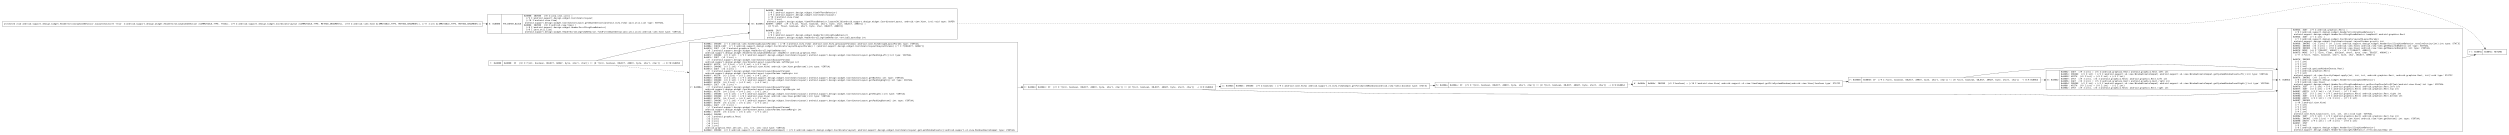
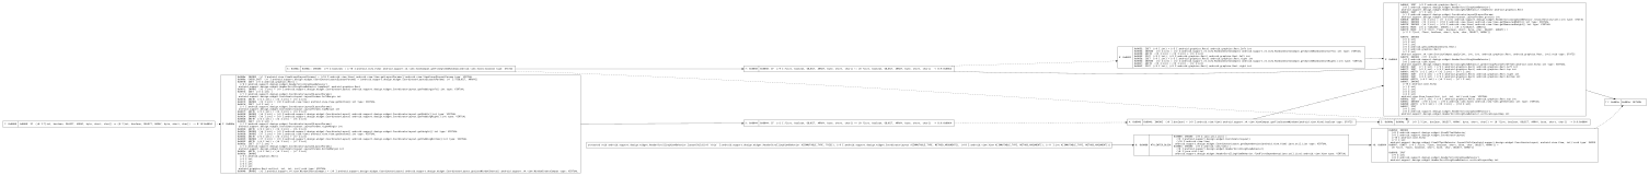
  digraph {
    fontname="Roboto Mono"
    rankdir=LR
    node [fontname="Roboto Mono" shape=record]
    edge [fontname="Roboto Mono"]
    n1 [label="{0\:\ 0x0000|MTH_ENTER_BLOCK\l|0x0000: INVOKE  (r0 I:java.util.List) = \l  (r9 I:android.support.design.widget.CoordinatorLayout)\l  (r10 I:android.view.View)\l android.support.design.widget.CoordinatorLayout.getDependencies(android.view.View):java.util.List type: VIRTUAL \l0x0004: INVOKE  (r0 I:android.view.View) = \l  (r8 I:android.support.design.widget.HeaderScrollingViewBehavior)\l  (r0 I:java.util.List)\l android.support.design.widget.HeaderScrollingViewBehavior.findFirstDependency(java.util.List):android.view.View type: VIRTUAL \l}"]
    n2 [label="{10\:\ 0x0094|0x0094: INVOKE  \l  (r8 I:android.support.design.widget.ViewOffsetBehavior)\l  (r9 I:android.support.design.widget.CoordinatorLayout)\l  (r10 I:android.view.View)\l  (r11 I:int)\l android.support.design.widget.ViewOffsetBehavior.layoutChild(android.support.design.widget.CoordinatorLayout, android.view.View, int):void type: SUPER \l0x0097: CONST  (r9 I:?[int, float, boolean, short, byte, char, OBJECT, ARRAY]) = \l  (0 ?[int, float, boolean, short, byte, char, OBJECT, ARRAY])\l \l0x0098: IPUT  \l  (r9 I:int)\l  (r8 I:android.support.design.widget.HeaderScrollingViewBehavior)\l android.support.design.widget.HeaderScrollingViewBehavior.verticalLayoutGap int \l}"]
    n3 [label="{1\:\ 0x0008|0x0008: IF  (r0 I:?[int, boolean, OBJECT, ARRAY, byte, short, char]) == (0 ?[int, boolean, OBJECT, ARRAY, byte, short, char])  \-\> B:10:0x0094 \l}"]
    n4 [label="{2\:\ 0x000a|0x000a: INVOKE  (r1 I:android.view.ViewGroup$LayoutParams) = (r10 I:android.view.View) android.view.View.getLayoutParams():android.view.ViewGroup$LayoutParams type: VIRTUAL \l0x000e: CHECK_CAST  (r1 I:android.support.design.widget.CoordinatorLayout$LayoutParams) = (android.support.design.widget.CoordinatorLayout$LayoutParams) (r1 I:?[OBJECT, ARRAY]) \l0x0010: IGET  (r5 I:android.graphics.Rect) = \l  (r8 I:android.support.design.widget.HeaderScrollingViewBehavior)\l android.support.design.widget.HeaderScrollingViewBehavior.tempRect1 android.graphics.Rect \l0x0012: INVOKE  (r2 I:int) = (r9 I:android.support.design.widget.CoordinatorLayout) android.support.design.widget.CoordinatorLayout.getPaddingLeft():int type: VIRTUAL \l0x0016: IGET  (r3 I:int) = \l  (r1 I:android.support.design.widget.CoordinatorLayout$LayoutParams)\l android.support.design.widget.CoordinatorLayout.LayoutParams.leftMargin int \l0x0018: ARITH  (r2 I:int) = (r2 I:int) + (r3 I:int) \l0x0019: INVOKE  (r3 I:int) = (r0 I:android.view.View) android.view.View.getBottom():int type: VIRTUAL \l0x001d: IGET  (r4 I:int) = \l  (r1 I:android.support.design.widget.CoordinatorLayout$LayoutParams)\l android.support.design.widget.CoordinatorLayout.LayoutParams.topMargin int \l0x001f: ARITH  (r3 I:int) = (r3 I:int) + (r4 I:int) \l0x0020: INVOKE  (r4 I:int) = (r9 I:android.support.design.widget.CoordinatorLayout) android.support.design.widget.CoordinatorLayout.getWidth():int type: VIRTUAL \l0x0024: INVOKE  (r6 I:int) = (r9 I:android.support.design.widget.CoordinatorLayout) android.support.design.widget.CoordinatorLayout.getPaddingRight():int type: VIRTUAL \l0x0028: ARITH  (r4 I:int) = (r4 I:int) \- (r6 I:int) \l0x0029: IGET  (r6 I:int) = \l  (r1 I:android.support.design.widget.CoordinatorLayout$LayoutParams)\l android.support.design.widget.CoordinatorLayout.LayoutParams.rightMargin int \l0x002b: ARITH  (r4 I:int) = (r4 I:int) \- (r6 I:int) \l0x002c: INVOKE  (r6 I:int) = (r9 I:android.support.design.widget.CoordinatorLayout) android.support.design.widget.CoordinatorLayout.getHeight():int type: VIRTUAL \l0x0030: INVOKE  (r7 I:int) = (r0 I:android.view.View) android.view.View.getBottom():int type: VIRTUAL \l0x0034: ARITH  (r6 I:int) = (r6 I:int) + (r7 I:int) \l0x0035: INVOKE  (r7 I:int) = (r9 I:android.support.design.widget.CoordinatorLayout) android.support.design.widget.CoordinatorLayout.getPaddingBottom():int type: VIRTUAL \l0x0039: ARITH  (r6 I:int) = (r6 I:int) \- (r7 I:int) \l0x003a: IGET  (r7 I:int) = \l  (r1 I:android.support.design.widget.CoordinatorLayout$LayoutParams)\l android.support.design.widget.CoordinatorLayout.LayoutParams.bottomMargin int \l0x003c: ARITH  (r6 I:int) = (r6 I:int) \- (r7 I:int) \l0x003d: INVOKE  \l  (r5 I:android.graphics.Rect)\l  (r2 I:int)\l  (r3 I:int)\l  (r4 I:int)\l  (r6 I:int)\l android.graphics.Rect.set(int, int, int, int):void type: VIRTUAL \l0x0040: INVOKE  (r2 I:android.support.v4.view.WindowInsetsCompat) = (r9 I:android.support.design.widget.CoordinatorLayout) android.support.design.widget.CoordinatorLayout.getLastWindowInsets():android.support.v4.view.WindowInsetsCompat type: VIRTUAL \l}"]
    n5 [label="{3\:\ 0x0044|0x0044: IF  (r2 I:?[int, boolean, OBJECT, ARRAY, byte, short, char]) == (0 ?[int, boolean, OBJECT, ARRAY, byte, short, char])  \-\> B:9:0x0064 \l}"]
    n6 [label="{11\:\ 0x009a|0x009a: RETURN   \l}"]
    n7 [label="{4\:\ 0x0046|0x0046: INVOKE  (r9 I:boolean) = (r9 I:android.view.View) android.support.v4.view.ViewCompat.getFitsSystemWindows(android.view.View):boolean type: STATIC \l}"]
    n8 [label="{9\:\ 0x0064|0x0064: IGET  (r9 I:android.graphics.Rect) = \l  (r8 I:android.support.design.widget.HeaderScrollingViewBehavior)\l android.support.design.widget.HeaderScrollingViewBehavior.tempRect2 android.graphics.Rect \l0x0066: IGET  (r1 I:int) = \l  (r1 I:android.support.design.widget.CoordinatorLayout$LayoutParams)\l android.support.design.widget.CoordinatorLayout.LayoutParams.gravity int \l0x0068: INVOKE  (r2 I:int) = (r1 I:int) android.support.design.widget.HeaderScrollingViewBehavior.resolveGravity(int):int type: STATIC \l0x006c: INVOKE  (r3 I:int) = (r10 I:android.view.View) android.view.View.getMeasuredWidth():int type: VIRTUAL \l0x0070: INVOKE  (r4 I:int) = (r10 I:android.view.View) android.view.View.getMeasuredHeight():int type: VIRTUAL \l0x0074: MOVE  (r6 I:?[OBJECT, ARRAY]) = (r9 I:?[OBJECT, ARRAY]) \l0x0075: MOVE  (r7 I:?[int, float, boolean, short, byte, char, OBJECT, ARRAY]) = \l  (r11 I:?[int, float, boolean, short, byte, char, OBJECT, ARRAY])\l \l0x0076: INVOKE  \l  (r2 I:int)\l  (r3 I:int)\l  (r4 I:int)\l  (r5 I:android.getLastWindowInsets.Rect)\l  (r6 I:android.graphics.Rect)\l  (r7 I:int)\l android.support.v4.view.GravityCompat.apply(int, int, int, android.graphics.Rect, android.graphics.Rect, int):void type: STATIC \l0x0079: INVOKE  (r11 I:int) = \l  (r8 I:android.support.design.widget.HeaderScrollingViewBehavior)\l  (r0 I:android.view.View)\l android.support.design.widget.HeaderScrollingViewBehavior.getOverlapPixelsForOffset(android.view.View):int type: VIRTUAL \l0x007d: IGET  (r1 I:int) = (r9 I:android.graphics.Rect) android.graphics.Rect.left int \l0x007f: IGET  (r2 I:int) = (r9 I:android.graphics.Rect) android.graphics.Rect.top int \l0x0081: ARITH  (r2 I:int) = (r2 I:int) \- (r11 I:int) \l0x0082: IGET  (r3 I:int) = (r9 I:android.graphics.Rect) android.graphics.Rect.right int \l0x0084: IGET  (r4 I:int) = (r9 I:android.graphics.Rect) android.graphics.Rect.bottom int \l0x0086: ARITH  (r4 I:int) = (r4 I:int) \- (r11 I:int) \l0x0087: INVOKE  \l  (r10 I:android.view.View)\l  (r1 I:int)\l  (r2 I:int)\l  (r3 I:int)\l  (r4 I:int)\l android.view.View.layout(int, int, int, int):void type: VIRTUAL \l0x008a: IGET  (r9 I:int) = (r9 I:android.graphics.Rect) android.graphics.Rect.top int \l0x008c: INVOKE  (r10 I:int) = (r0 I:android.view.View) android.view.View.getBottom():int type: VIRTUAL \l0x0090: ARITH  (r9 I:int) = (r9 I:int) \- (r10 I:int) \l0x0091: IPUT  \l  (r9 I:int)\l  (r8 I:android.support.design.widget.HeaderScrollingViewBehavior)\l android.support.design.widget.HeaderScrollingViewBehavior.verticalLayoutGap int \l}"]
    n9 [label="{5\:\ 0x004a|0x004a: IF  (r9 I:?[int, boolean, OBJECT, ARRAY, byte, short, char]) == (0 ?[int, boolean, OBJECT, ARRAY, byte, short, char])  \-\> B:9:0x0064 \l}"]
    n10 [label="{6\:\ 0x004c|0x004c: INVOKE  (r9 I:boolean) = (r10 I:android.view.View) android.support.v4.view.ViewCompat.getFitsSystemWindows(android.view.View):boolean type: STATIC \l}"]
    n11 [label="{7\:\ 0x0050|0x0050: IF  (r9 I:?[int, boolean, OBJECT, ARRAY, byte, short, char]) != (0 ?[int, boolean, OBJECT, ARRAY, byte, short, char])  \-\> B:9:0x0064 \l}"]
    n12 [label="{8\:\ 0x0052|0x0052: IGET  (r9 I:int) = (r5 I:android.graphics.Rect) android.graphics.Rect.left int \l0x0054: INVOKE  (r3 I:int) = (r2 I:android.support.v4.view.WindowInsetsCompat) android.support.v4.view.WindowInsetsCompat.getSystemWindowInsetLeft():int type: VIRTUAL \l0x0058: ARITH  (r9 I:int) = (r9 I:int) + (r3 I:int) \l0x0059: IPUT  (r9 I:int), (r5 I:android.graphics.Rect) android.graphics.Rect.left int \l0x005b: IGET  (r9 I:int) = (r5 I:android.graphics.Rect) android.graphics.Rect.right int \l0x005d: INVOKE  (r2 I:int) = (r2 I:android.support.v4.view.WindowInsetsCompat) android.support.v4.view.WindowInsetsCompat.getSystemWindowInsetRight():int type: VIRTUAL \l0x0061: ARITH  (r9 I:int) = (r9 I:int) \- (r2 I:int) \l0x0062: IPUT  (r9 I:int), (r5 I:android.graphics.Rect) android.graphics.Rect.right int \l}"]
    n13 [label="{protected void android.support.design.widget.HeaderScrollingViewBehavior.layoutChild((r8 'this' I:android.support.design.widget.HeaderScrollingViewBehavior A[IMMUTABLE_TYPE, THIS]), (r9 I:android.support.design.widget.CoordinatorLayout A[IMMUTABLE_TYPE, METHOD_ARGUMENT]), (r10 I:android.view.View A[IMMUTABLE_TYPE, METHOD_ARGUMENT]), (r11 I:int A[IMMUTABLE_TYPE, METHOD_ARGUMENT])) }"]
    n1 -> n2
    n2 -> n6 [style=dashed]
-   n3 -> n2
    n3 -> n4 [style=dashed]
    n4 -> n5
    n5 -> n7 [style=dashed]
-   n5 -> n8
+   n7 -> n8
    n7 -> n9
    n8 -> n6
-   n9 -> n10 [style=dashed]
+   n10 -> n9 [style=dashed]
    n10 -> n11
    n11 -> n8
    n11 -> n12 [style=dashed]
    n12 -> n8
    n13 -> n1
  }
